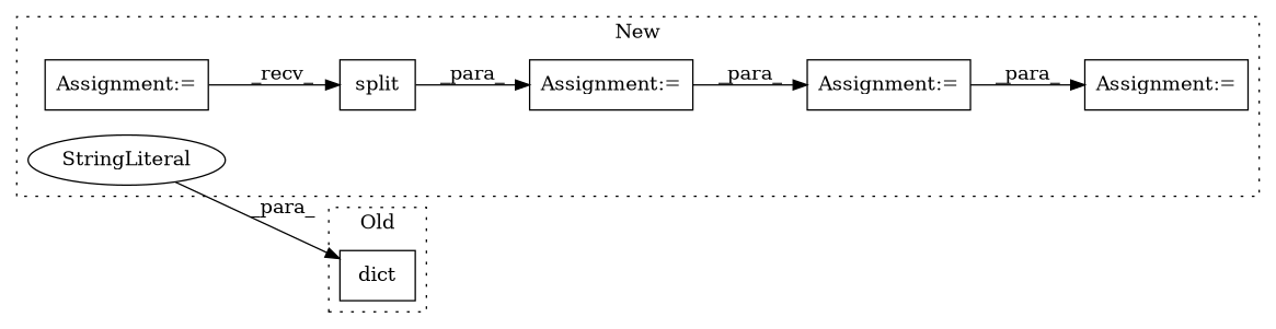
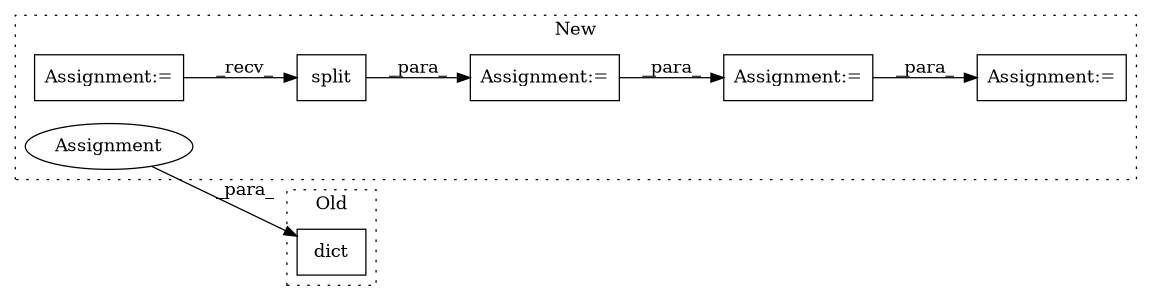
  digraph {
    rankdir=LR
    node [a=7 l=1 shape=box]
    n1 [a=32 l="6,1" label=split s="2106,2115"]
-   n2 [a=45 l=3 label=StringLiteral s=2112 shape=ellipse]
+   n2 [a=45 l=3 label=Assignment s=2112 shape=ellipse]
    n3 [label="Assignment:=" s=2012]
    n4 [l=59 label="Assignment:=" s=2093]
    n5 [label="Assignment:=" s=2180]
    n6 [l=2 label="Assignment:=" s=1691]
    n7 [a=32 l="5,1" label=dict s="1929,1940"]
    subgraph cluster_1 {
      label=New
      style=dotted
      n1
      n2
      n3
      n4
      n5
      n6
    }
    subgraph cluster_2 {
      label=Old
      style=dotted
      n7
    }
    n1 -> n4 [label=_para_]
    n2 -> n7 [label=_para_]
    n3 -> n5 [label=_para_]
    n4 -> n3 [label=_para_]
    n6 -> n1 [label=_recv_]
  }
